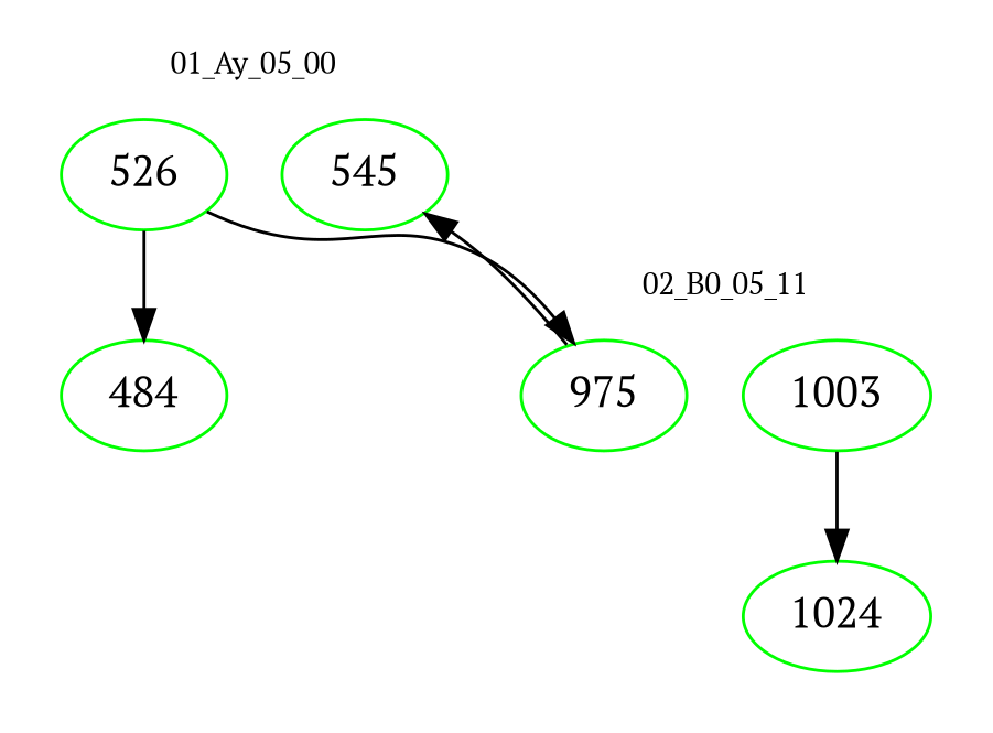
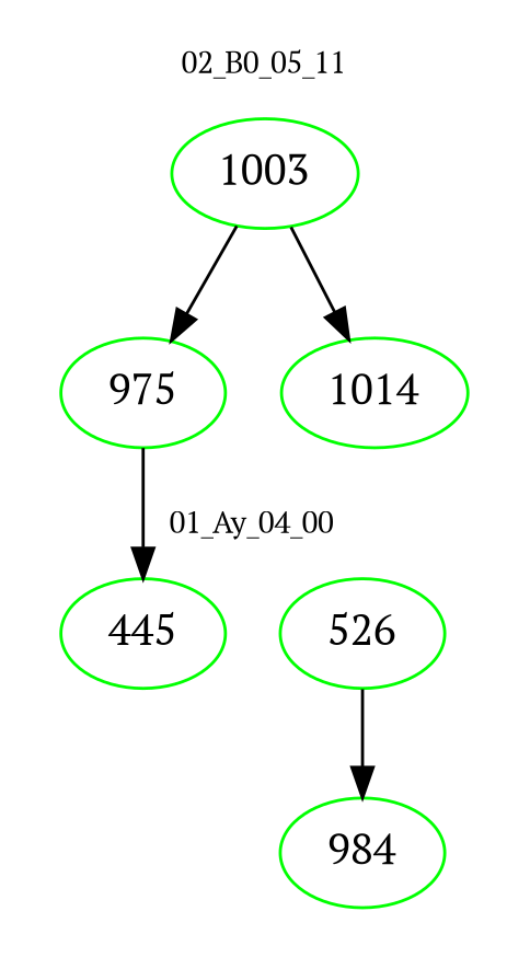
  digraph {
    fontname="PT Serif"
    node [color=green fontname="PT Serif"]
    edge [color=black fontname="PT Serif"]
    n1 [label=526]
-   n2 [label=484]
-   n3 [label=545]
+   n2 [label=984]
+   n3 [label=445]
    n4 [label=1003]
    n5 [label=975]
-   n6 [label=1024]
+   n6 [label=1014]
    subgraph cluster_1 {
      color=white
      fontsize=10
-     label="01_Ay_05_00"
+     label="01_Ay_04_00"
      n1
      n2
      n3
    }
    subgraph cluster_2 {
      color=white
      fontsize=10
      label="02_B0_05_11"
      n4
      n5
      n6
    }
    n1 -> n2
-   n1 -> n5
+   n4 -> n5
    n4 -> n6
    n5 -> n3
  }
